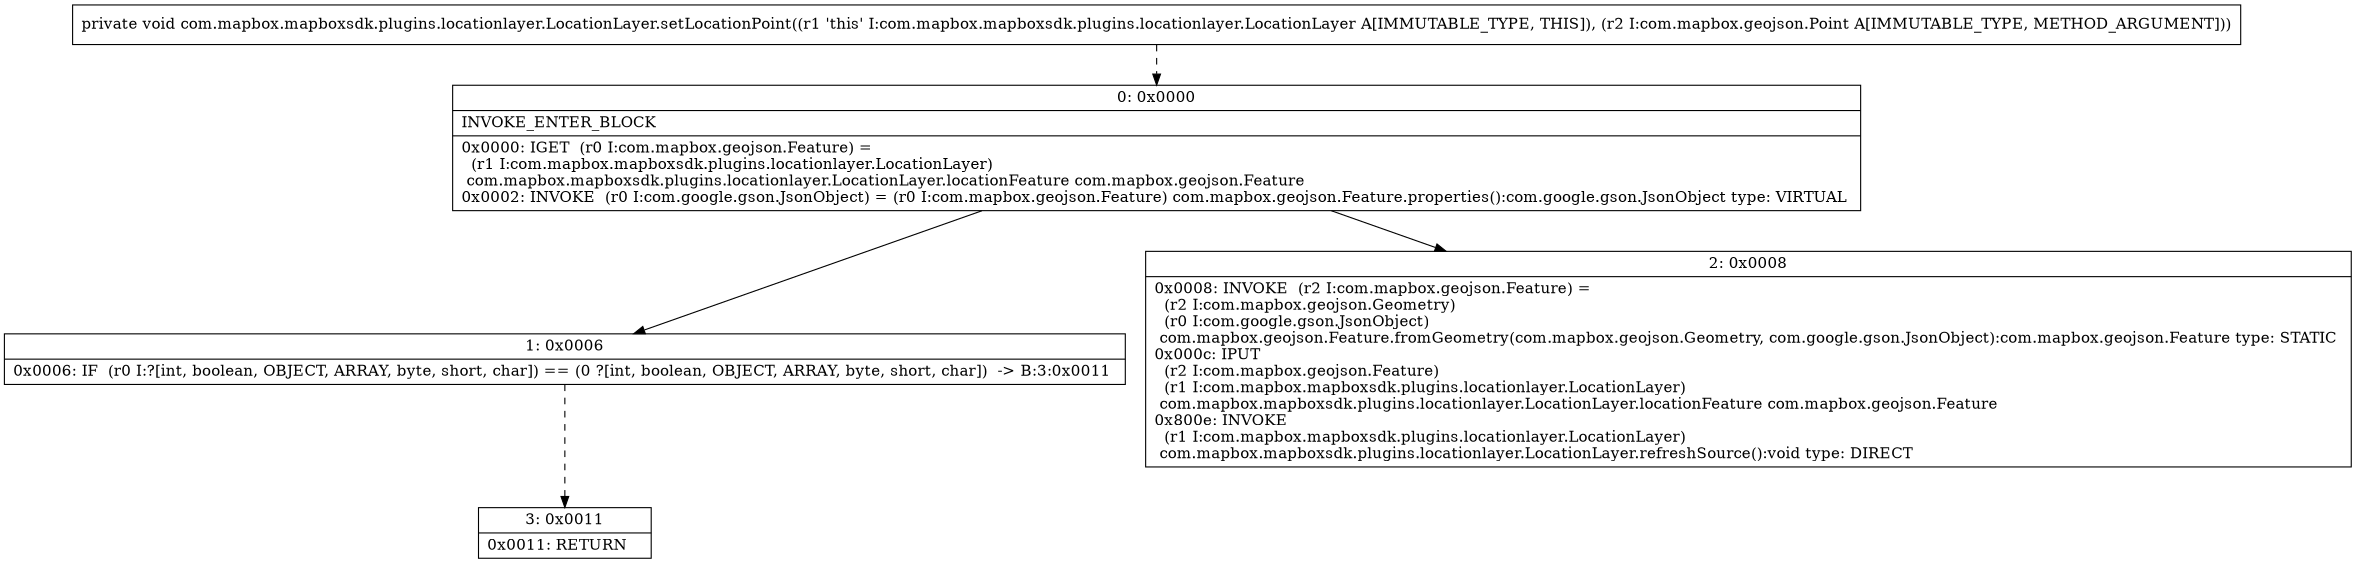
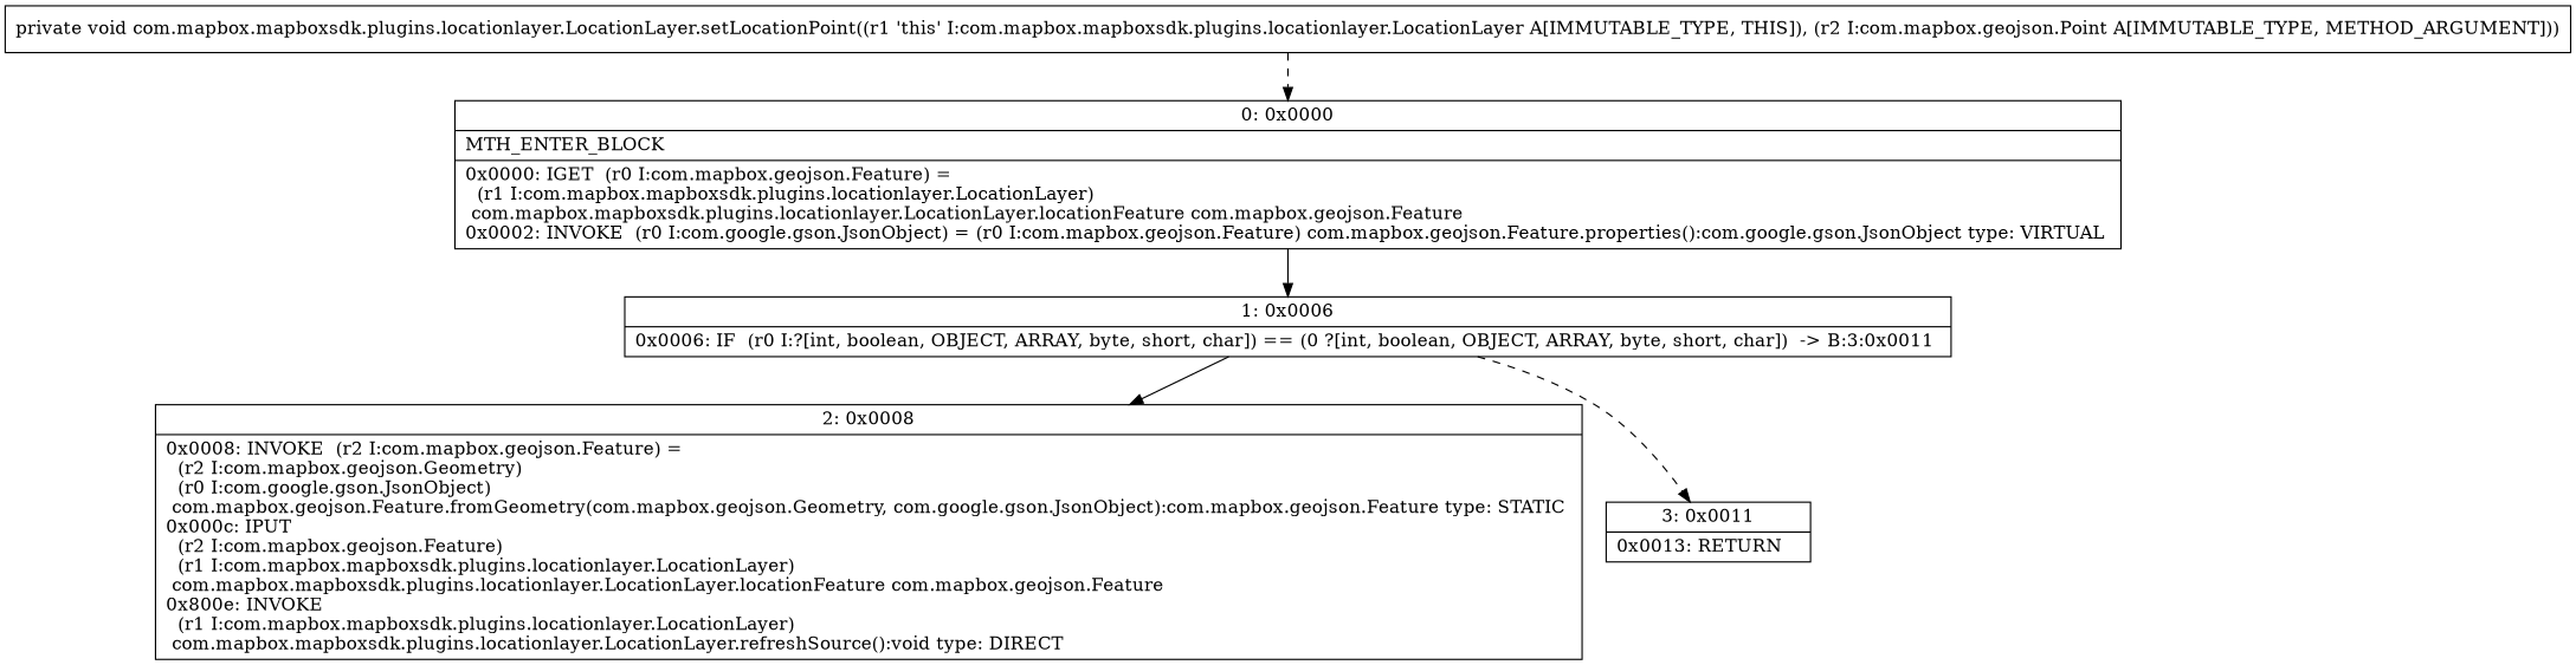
  digraph {
    node [shape=record]
    edge [style=solid]
-   n1 [label="{0\:\ 0x0000|INVOKE_ENTER_BLOCK\l|0x0000: IGET  (r0 I:com.mapbox.geojson.Feature) = \l  (r1 I:com.mapbox.mapboxsdk.plugins.locationlayer.LocationLayer)\l com.mapbox.mapboxsdk.plugins.locationlayer.LocationLayer.locationFeature com.mapbox.geojson.Feature \l0x0002: INVOKE  (r0 I:com.google.gson.JsonObject) = (r0 I:com.mapbox.geojson.Feature) com.mapbox.geojson.Feature.properties():com.google.gson.JsonObject type: VIRTUAL \l}"]
+   n1 [label="{0\:\ 0x0000|MTH_ENTER_BLOCK\l|0x0000: IGET  (r0 I:com.mapbox.geojson.Feature) = \l  (r1 I:com.mapbox.mapboxsdk.plugins.locationlayer.LocationLayer)\l com.mapbox.mapboxsdk.plugins.locationlayer.LocationLayer.locationFeature com.mapbox.geojson.Feature \l0x0002: INVOKE  (r0 I:com.google.gson.JsonObject) = (r0 I:com.mapbox.geojson.Feature) com.mapbox.geojson.Feature.properties():com.google.gson.JsonObject type: VIRTUAL \l}"]
    n2 [label="{1\:\ 0x0006|0x0006: IF  (r0 I:?[int, boolean, OBJECT, ARRAY, byte, short, char]) == (0 ?[int, boolean, OBJECT, ARRAY, byte, short, char])  \-\> B:3:0x0011 \l}"]
    n3 [label="{2\:\ 0x0008|0x0008: INVOKE  (r2 I:com.mapbox.geojson.Feature) = \l  (r2 I:com.mapbox.geojson.Geometry)\l  (r0 I:com.google.gson.JsonObject)\l com.mapbox.geojson.Feature.fromGeometry(com.mapbox.geojson.Geometry, com.google.gson.JsonObject):com.mapbox.geojson.Feature type: STATIC \l0x000c: IPUT  \l  (r2 I:com.mapbox.geojson.Feature)\l  (r1 I:com.mapbox.mapboxsdk.plugins.locationlayer.LocationLayer)\l com.mapbox.mapboxsdk.plugins.locationlayer.LocationLayer.locationFeature com.mapbox.geojson.Feature \l0x800e: INVOKE  \l  (r1 I:com.mapbox.mapboxsdk.plugins.locationlayer.LocationLayer)\l com.mapbox.mapboxsdk.plugins.locationlayer.LocationLayer.refreshSource():void type: DIRECT \l}"]
-   n4 [label="{3\:\ 0x0011|0x0011: RETURN   \l}"]
+   n4 [label="{3\:\ 0x0011|0x0013: RETURN   \l}"]
    n5 [label="{private void com.mapbox.mapboxsdk.plugins.locationlayer.LocationLayer.setLocationPoint((r1 'this' I:com.mapbox.mapboxsdk.plugins.locationlayer.LocationLayer A[IMMUTABLE_TYPE, THIS]), (r2 I:com.mapbox.geojson.Point A[IMMUTABLE_TYPE, METHOD_ARGUMENT])) }"]
    n1 -> n2
-   n1 -> n3
+   n2 -> n3
    n2 -> n4 [style=dashed]
    n5 -> n1 [style=dashed]
  }
